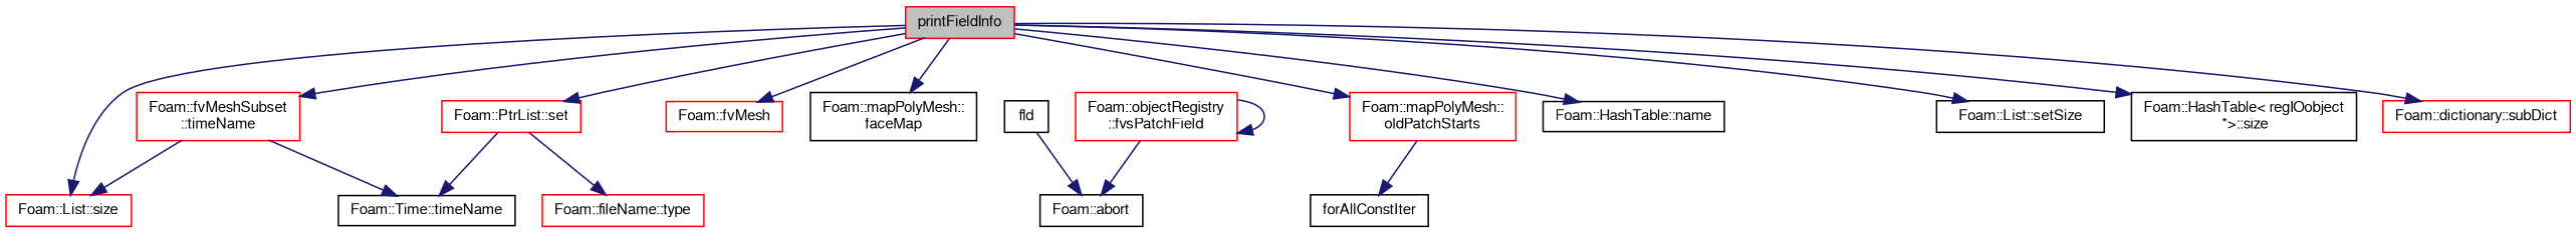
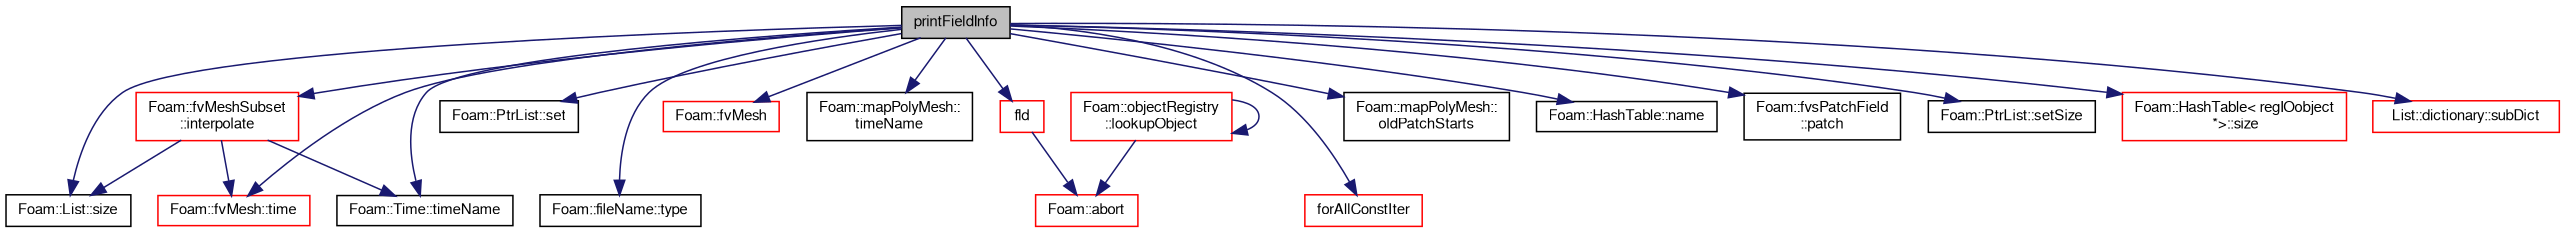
  digraph {
    rankdir=TB
    node [color=black fontname=FreeSans fontsize=10 shape=record]
    edge [color=midnightblue fontname=FreeSans fontsize=10 labelfontname=FreeSans labelfontsize=10 style=solid]
-   n1 [color=red fillcolor=grey75 fontcolor=black height=0.2 label=printFieldInfo style=filled width=0.4]
-   n2 [color=red height=0.2 label="Foam::fvMeshSubset\l::timeName" width=0.4]
-   n3 [color=red height=0.2 label="Foam::List::size" width=0.4]
+   n1 [fillcolor=grey75 fontcolor=black height=0.2 label=printFieldInfo style=filled width=0.4]
+   n2 [color=red height=0.2 label="Foam::fvMeshSubset\l::interpolate" width=0.4]
+   n3 [height=0.2 label="Foam::List::size" width=0.4]
+   n4 [color=red height=0.2 label="Foam::fvMesh::time" width=0.4]
    n5 [height=0.2 label="Foam::Time::timeName" width=0.4]
    n6 [color=red height=0.2 label="Foam::fvMesh" width=0.4]
-   n7 [height=0.2 label="Foam::mapPolyMesh::\lfaceMap" width=0.4]
-   n8 [height=0.2 label=fld width=0.4]
-   n9 [height=0.2 label=forAllConstIter width=0.4]
+   n7 [height=0.2 label="Foam::mapPolyMesh::\ltimeName" width=0.4]
+   n8 [color=red height=0.2 label=fld width=0.4]
+   n9 [color=red height=0.2 label=forAllConstIter width=0.4]
    n10 [height=0.2 label="Foam::HashTable::name" width=0.4]
-   n11 [color=red height=0.2 label="Foam::mapPolyMesh::\loldPatchStarts" width=0.4]
-   n13 [color=red height=0.2 label="Foam::PtrList::set" width=0.4]
-   n14 [height=0.2 label="Foam::List::setSize" width=0.4]
-   n15 [height=0.2 label="Foam::HashTable\< regIOobject\l *\>::size" width=0.4]
-   n16 [color=red height=0.2 label="Foam::dictionary::subDict" width=0.4]
-   n17 [color=red height=0.2 label="Foam::fileName::type" width=0.4]
-   n18 [height=0.2 label="Foam::abort" width=0.4]
-   n19 [color=red height=0.2 label="Foam::objectRegistry\l::fvsPatchField" width=0.4]
+   n11 [height=0.2 label="Foam::mapPolyMesh::\loldPatchStarts" width=0.4]
+   n12 [height=0.2 label="Foam::fvsPatchField\l::patch" width=0.4]
+   n13 [height=0.2 label="Foam::PtrList::set" width=0.4]
+   n14 [height=0.2 label="Foam::PtrList::setSize" width=0.4]
+   n15 [color=red height=0.2 label="Foam::HashTable\< regIOobject\l *\>::size" width=0.4]
+   n16 [color=red height=0.2 label="List::dictionary::subDict" width=0.4]
+   n17 [height=0.2 label="Foam::fileName::type" width=0.4]
+   n18 [color=red height=0.2 label="Foam::abort" width=0.4]
+   n19 [color=red height=0.2 label="Foam::objectRegistry\l::lookupObject" width=0.4]
    n1 -> n2
    n1 -> n3
-   n13 -> n5
+   n1 -> n4
+   n1 -> n5
    n1 -> n6
    n1 -> n7
-   n11 -> n9
+   n1 -> n8
+   n1 -> n9
    n1 -> n10
    n1 -> n11
+   n1 -> n12
    n1 -> n13
    n1 -> n14
    n1 -> n15
    n1 -> n16
-   n13 -> n17
+   n1 -> n17
    n2 -> n3
+   n2 -> n4
    n2 -> n5
    n8 -> n18
    n19 -> n18
    n19 -> n19
  }
